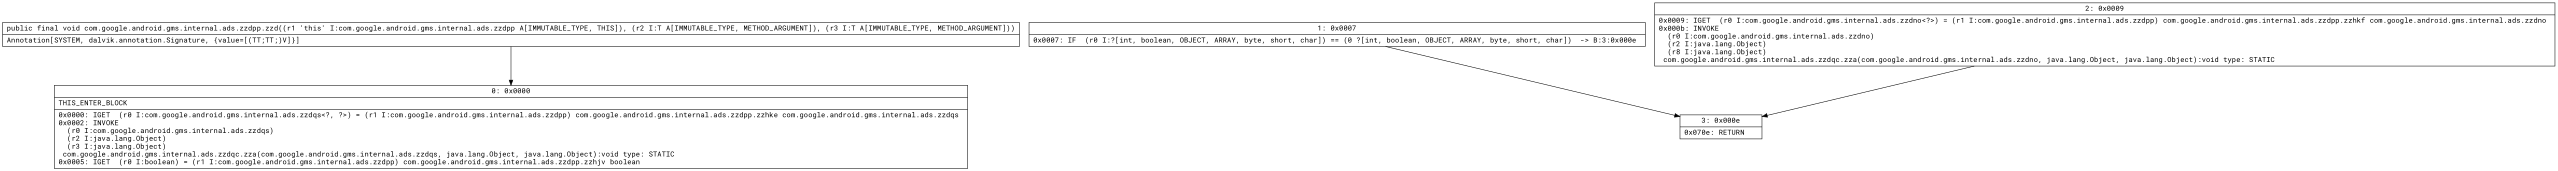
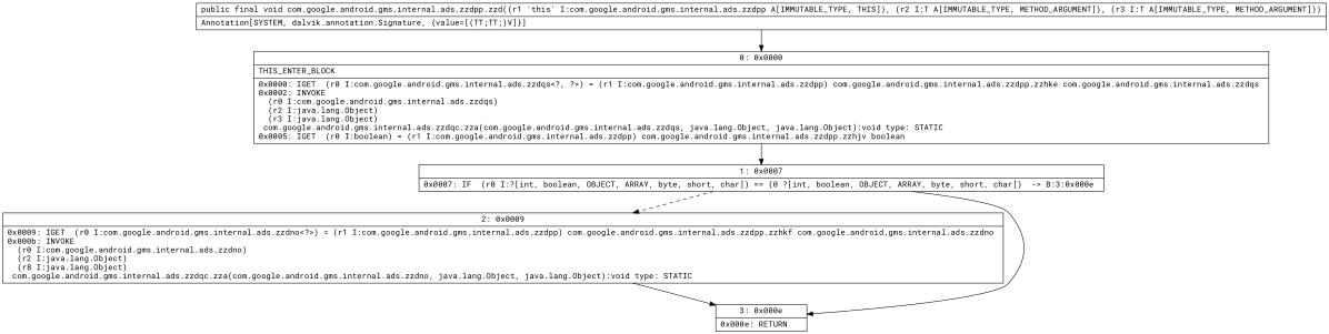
  digraph {
    fontname="Roboto Mono"
    node [fontname="Roboto Mono" shape=record]
    edge [fontname="Roboto Mono"]
    n1 [label="{0\:\ 0x0000|THIS_ENTER_BLOCK\l|0x0000: IGET  (r0 I:com.google.android.gms.internal.ads.zzdqs\<?, ?\>) = (r1 I:com.google.android.gms.internal.ads.zzdpp) com.google.android.gms.internal.ads.zzdpp.zzhke com.google.android.gms.internal.ads.zzdqs \l0x0002: INVOKE  \l  (r0 I:com.google.android.gms.internal.ads.zzdqs)\l  (r2 I:java.lang.Object)\l  (r3 I:java.lang.Object)\l com.google.android.gms.internal.ads.zzdqc.zza(com.google.android.gms.internal.ads.zzdqs, java.lang.Object, java.lang.Object):void type: STATIC \l0x0005: IGET  (r0 I:boolean) = (r1 I:com.google.android.gms.internal.ads.zzdpp) com.google.android.gms.internal.ads.zzdpp.zzhjv boolean \l}"]
    n2 [label="{1\:\ 0x0007|0x0007: IF  (r0 I:?[int, boolean, OBJECT, ARRAY, byte, short, char]) == (0 ?[int, boolean, OBJECT, ARRAY, byte, short, char])  \-\> B:3:0x000e \l}"]
    n3 [label="{2\:\ 0x0009|0x0009: IGET  (r0 I:com.google.android.gms.internal.ads.zzdno\<?\>) = (r1 I:com.google.android.gms.internal.ads.zzdpp) com.google.android.gms.internal.ads.zzdpp.zzhkf com.google.android.gms.internal.ads.zzdno \l0x000b: INVOKE  \l  (r0 I:com.google.android.gms.internal.ads.zzdno)\l  (r2 I:java.lang.Object)\l  (r8 I:java.lang.Object)\l com.google.android.gms.internal.ads.zzdqc.zza(com.google.android.gms.internal.ads.zzdno, java.lang.Object, java.lang.Object):void type: STATIC \l}"]
-   n4 [label="{3\:\ 0x000e|0x070e: RETURN   \l}"]
+   n4 [label="{3\:\ 0x000e|0x000e: RETURN   \l}"]
    n5 [label="{public final void com.google.android.gms.internal.ads.zzdpp.zzd((r1 'this' I:com.google.android.gms.internal.ads.zzdpp A[IMMUTABLE_TYPE, THIS]), (r2 I:T A[IMMUTABLE_TYPE, METHOD_ARGUMENT]), (r3 I:T A[IMMUTABLE_TYPE, METHOD_ARGUMENT]))  | Annotation[SYSTEM, dalvik.annotation.Signature, \{value=[(TT;TT;)V]\}]\l}"]
+   n1 -> n2
+   n2 -> n3 [style=dashed]
    n2 -> n4
    n3 -> n4
    n5 -> n1
  }
